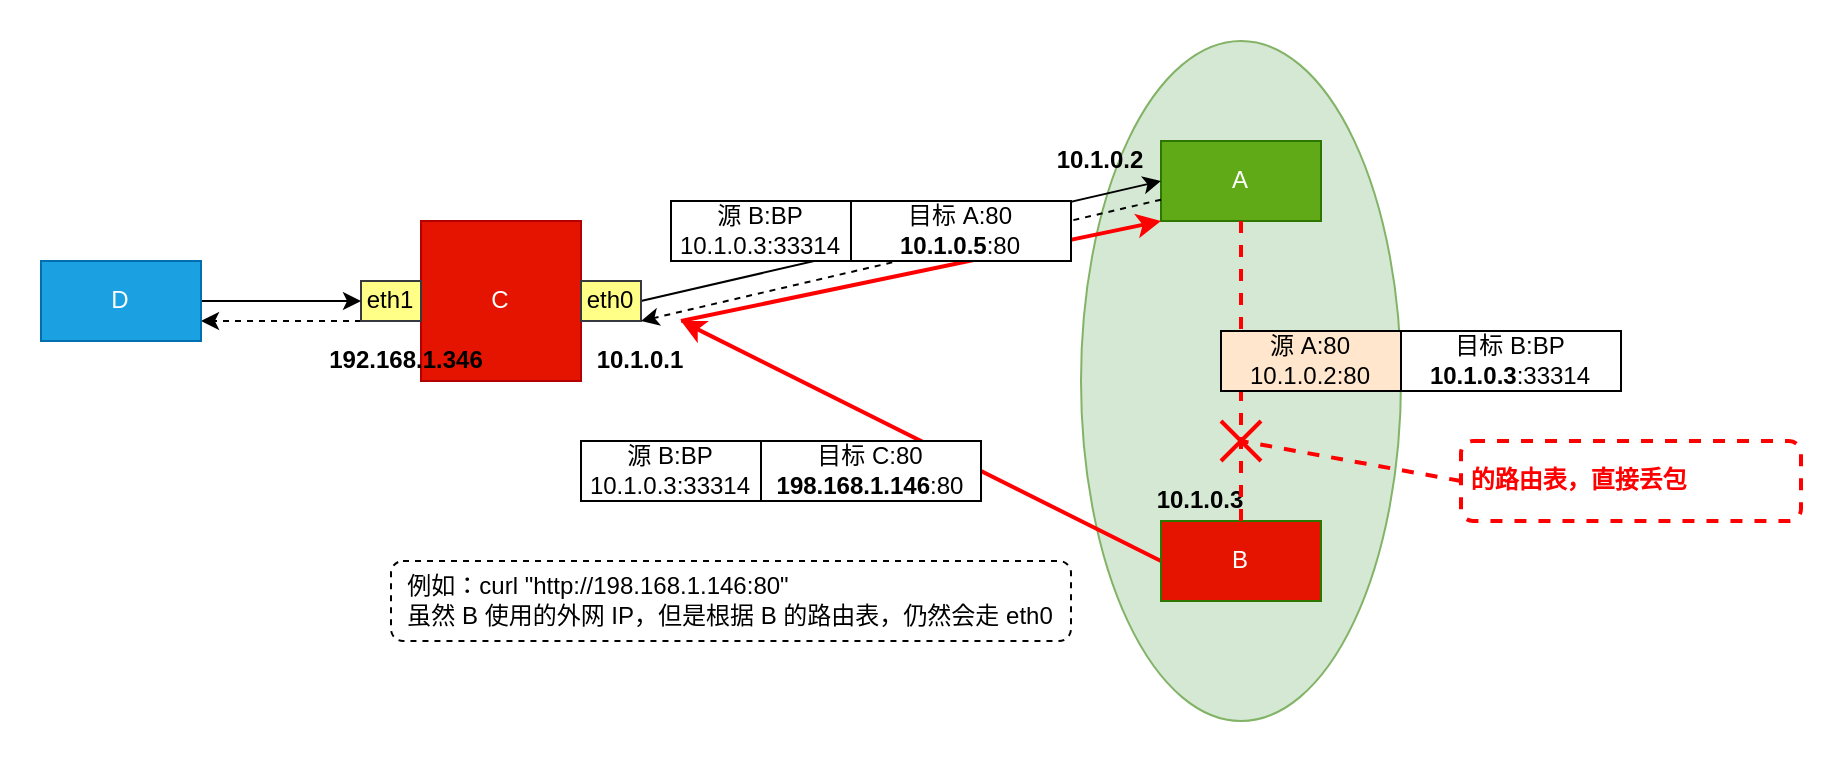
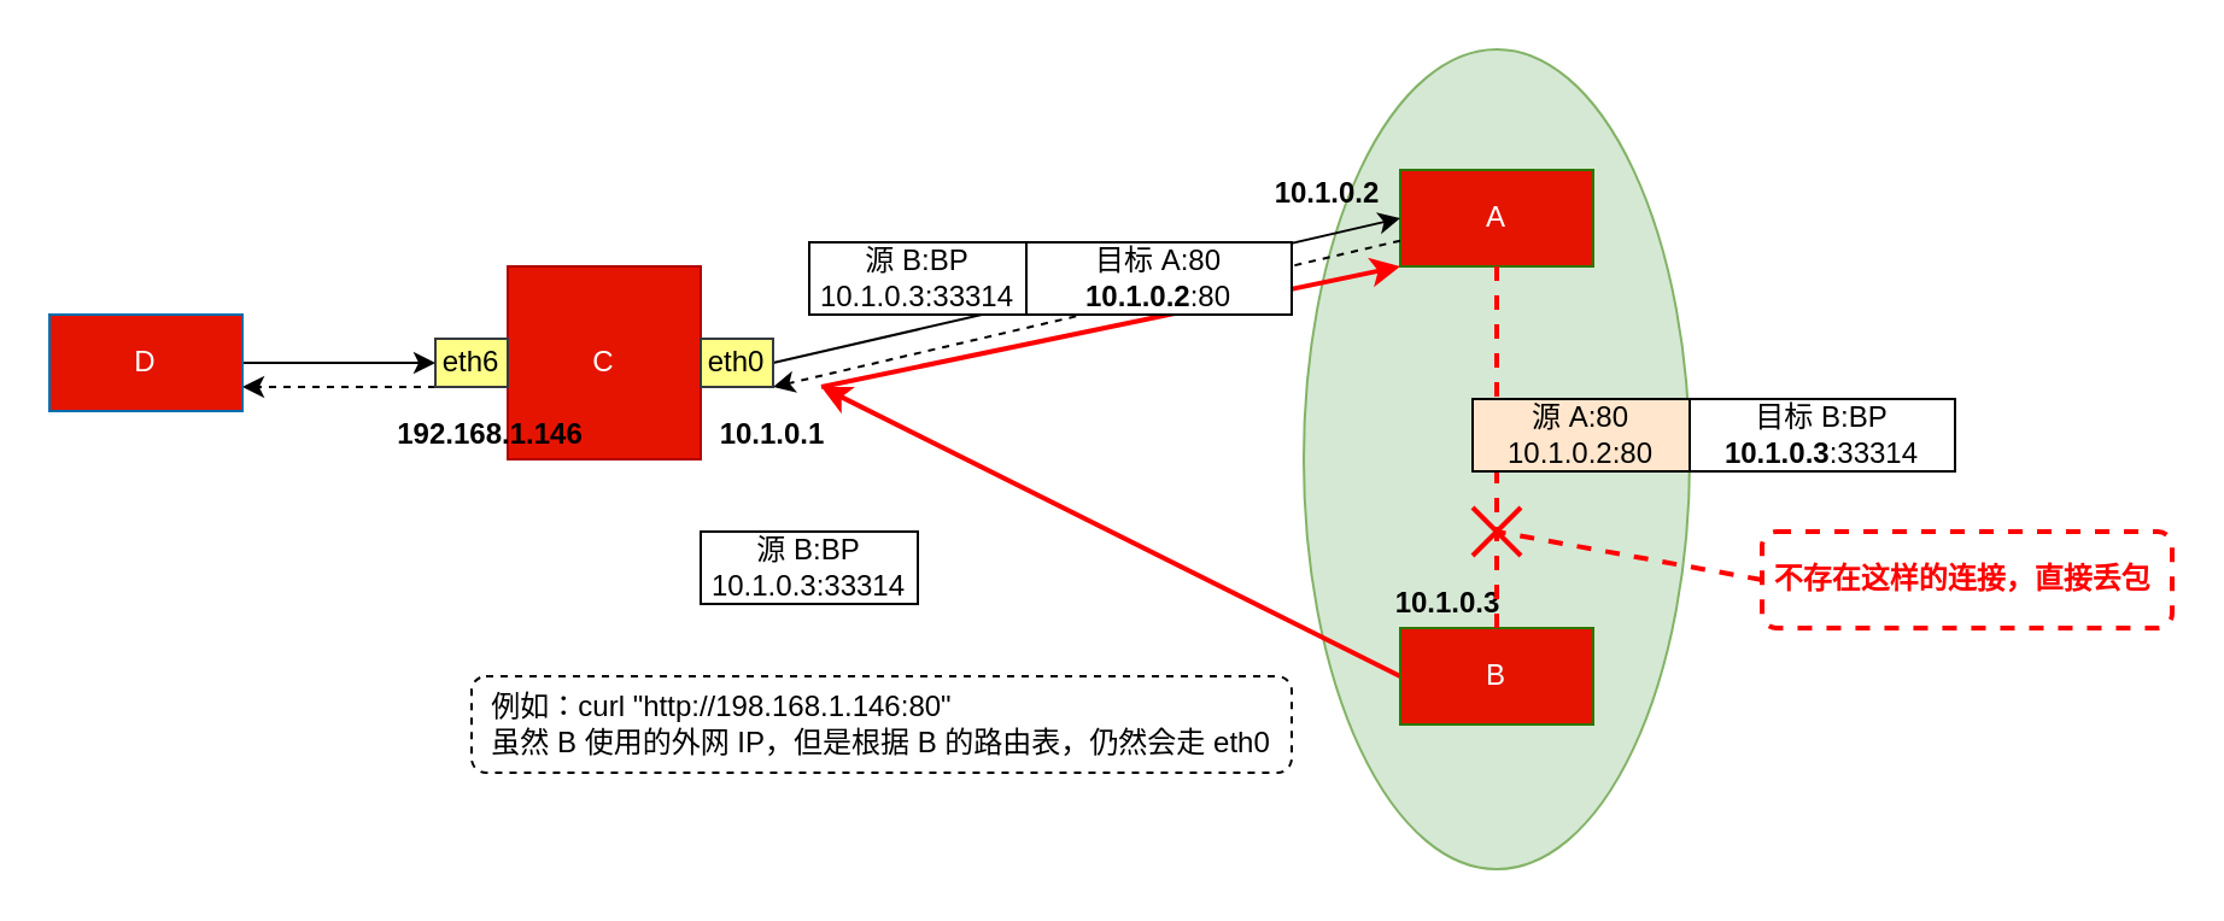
  <mxCell id="0" />
  <mxCell id="1" parent="0" />
  <mxCell id="2" value="" style="ellipse;whiteSpace=wrap;html=1;fillColor=#d5e8d4;strokeColor=#82b366;" parent="1" vertex="1"><mxGeometry x="540" y="20" width="160" height="340" as="geometry" /></mxCell>
- <mxCell id="3" value="A" style="rounded=0;whiteSpace=wrap;html=1;fillColor=#60a917;strokeColor=#2D7600;fontColor=#ffffff;" parent="1" vertex="1"><mxGeometry x="580" y="70" width="80" height="40" as="geometry" /></mxCell>
+ <mxCell id="3" value="A" style="rounded=0;whiteSpace=wrap;html=1;fillColor=#e51400;strokeColor=#2D7600;fontColor=#ffffff;" parent="1" vertex="1"><mxGeometry x="580" y="70" width="80" height="40" as="geometry" /></mxCell>
  <mxCell id="4" style="rounded=0;orthogonalLoop=1;jettySize=auto;html=1;exitX=0;exitY=0.5;exitDx=0;exitDy=0;strokeColor=#FF0000;strokeWidth=2;" parent="1" source="5" edge="1"><mxGeometry relative="1" as="geometry"><mxPoint x="340" y="160" as="targetPoint" /></mxGeometry></mxCell>
  <mxCell id="5" value="B" style="rounded=0;whiteSpace=wrap;html=1;fillColor=#e51400;strokeColor=#2D7600;fontColor=#ffffff;" parent="1" vertex="1"><mxGeometry x="580" y="260" width="80" height="40" as="geometry" /></mxCell>
  <mxCell id="6" value="C" style="rounded=0;whiteSpace=wrap;html=1;fillColor=#e51400;fontColor=#ffffff;strokeColor=#B20000;" parent="1" vertex="1"><mxGeometry x="210" y="110" width="80" height="80" as="geometry" /></mxCell>
  <mxCell id="7" style="edgeStyle=none;rounded=0;orthogonalLoop=1;jettySize=auto;html=1;exitX=0;exitY=1;exitDx=0;exitDy=0;entryX=1;entryY=0.75;entryDx=0;entryDy=0;dashed=1;" parent="1" source="8" target="12" edge="1"><mxGeometry relative="1" as="geometry" /></mxCell>
- <mxCell id="8" value="eth1" style="rounded=0;whiteSpace=wrap;html=1;fillColor=#ffff88;strokeColor=#36393d;" parent="1" vertex="1"><mxGeometry x="180" y="140" width="30" height="20" as="geometry" /></mxCell>
+ <mxCell id="8" value="eth6" style="rounded=0;whiteSpace=wrap;html=1;fillColor=#ffff88;strokeColor=#36393d;" parent="1" vertex="1"><mxGeometry x="180" y="140" width="30" height="20" as="geometry" /></mxCell>
  <mxCell id="9" style="rounded=0;orthogonalLoop=1;jettySize=auto;html=1;exitX=1;exitY=0.5;exitDx=0;exitDy=0;entryX=0;entryY=0.5;entryDx=0;entryDy=0;" parent="1" source="10" target="3" edge="1"><mxGeometry relative="1" as="geometry" /></mxCell>
  <mxCell id="10" value="eth0" style="rounded=0;whiteSpace=wrap;html=1;fillColor=#ffff88;strokeColor=#36393d;" parent="1" vertex="1"><mxGeometry x="290" y="140" width="30" height="20" as="geometry" /></mxCell>
  <mxCell id="11" style="edgeStyle=none;rounded=0;orthogonalLoop=1;jettySize=auto;html=1;exitX=1;exitY=0.5;exitDx=0;exitDy=0;entryX=0;entryY=0.5;entryDx=0;entryDy=0;" parent="1" source="12" target="8" edge="1"><mxGeometry relative="1" as="geometry" /></mxCell>
- <mxCell id="12" value="D" style="rounded=0;whiteSpace=wrap;html=1;fillColor=#1ba1e2;fontColor=#ffffff;strokeColor=#006EAF;" parent="1" vertex="1"><mxGeometry x="20" y="130" width="80" height="40" as="geometry" /></mxCell>
+ <mxCell id="12" value="D" style="rounded=0;whiteSpace=wrap;html=1;fillColor=#e51400;fontColor=#ffffff;strokeColor=#006EAF;" parent="1" vertex="1"><mxGeometry x="20" y="130" width="80" height="40" as="geometry" /></mxCell>
  <mxCell id="13" value="10.1.0.2" style="text;html=1;strokeColor=none;fillColor=none;align=center;verticalAlign=middle;whiteSpace=wrap;rounded=0;fontStyle=1" parent="1" vertex="1"><mxGeometry x="520" y="70" width="60" height="20" as="geometry" /></mxCell>
  <mxCell id="14" value="10.1.0.1" style="text;html=1;strokeColor=none;fillColor=none;align=center;verticalAlign=middle;whiteSpace=wrap;rounded=0;fontStyle=1" parent="1" vertex="1"><mxGeometry x="290" y="170" width="60" height="20" as="geometry" /></mxCell>
  <mxCell id="15" value="10.1.0.3" style="text;html=1;strokeColor=none;fillColor=none;align=center;verticalAlign=middle;whiteSpace=wrap;rounded=0;fontStyle=1" parent="1" vertex="1"><mxGeometry x="570" y="240" width="60" height="20" as="geometry" /></mxCell>
- <mxCell id="16" value="192.168.1.346" style="text;html=1;strokeColor=none;fillColor=none;align=center;verticalAlign=middle;whiteSpace=wrap;rounded=0;fontStyle=1" parent="1" vertex="1"><mxGeometry x="160" y="170" width="86" height="20" as="geometry" /></mxCell>
+ <mxCell id="16" value="192.168.1.146" style="text;html=1;strokeColor=none;fillColor=none;align=center;verticalAlign=middle;whiteSpace=wrap;rounded=0;fontStyle=1" parent="1" vertex="1"><mxGeometry x="160" y="170" width="86" height="20" as="geometry" /></mxCell>
  <mxCell id="17" style="rounded=0;orthogonalLoop=1;jettySize=auto;html=1;entryX=1;entryY=1;entryDx=0;entryDy=0;dashed=1;" parent="1" source="3" target="10" edge="1"><mxGeometry relative="1" as="geometry"><mxPoint x="430" y="150" as="sourcePoint" /><mxPoint x="370" y="150" as="targetPoint" /></mxGeometry></mxCell>
  <mxCell id="18" value="&amp;nbsp; 例如：curl &quot;http://198.168.1.146:80&quot;&lt;br&gt;&amp;nbsp; 虽然 B 使用的外网 IP，但是根据 B 的路由表，仍然会走 eth0&amp;nbsp;" style="rounded=1;whiteSpace=wrap;html=1;dashed=1;align=left;" parent="1" vertex="1"><mxGeometry x="195" y="280" width="340" height="40" as="geometry" /></mxCell>
  <mxCell id="19" style="rounded=0;orthogonalLoop=1;jettySize=auto;html=1;strokeColor=#FF0000;strokeWidth=2;entryX=0;entryY=1;entryDx=0;entryDy=0;" parent="1" target="3" edge="1"><mxGeometry relative="1" as="geometry"><mxPoint x="340" y="160" as="sourcePoint" /><mxPoint x="350" y="170" as="targetPoint" /></mxGeometry></mxCell>
  <mxCell id="20" style="rounded=0;orthogonalLoop=1;jettySize=auto;html=1;strokeColor=#FF0000;strokeWidth=2;entryX=0.5;entryY=0;entryDx=0;entryDy=0;exitX=0.5;exitY=1;exitDx=0;exitDy=0;dashed=1;endArrow=none;" parent="1" source="3" target="5" edge="1"><mxGeometry relative="1" as="geometry"><mxPoint x="420" y="170" as="sourcePoint" /><mxPoint x="590" y="120" as="targetPoint" /></mxGeometry></mxCell>
  <mxCell id="21" value="源 B:BP&lt;br&gt;10.1.0.3:33314" style="rounded=0;whiteSpace=wrap;html=1;" parent="1" vertex="1"><mxGeometry x="290" y="220" width="90" height="30" as="geometry" /></mxCell>
- <mxCell id="22" value="目标 C:80&lt;br&gt;&lt;b&gt;198.168.1.146&lt;/b&gt;:80" style="rounded=0;whiteSpace=wrap;html=1;" parent="1" vertex="1"><mxGeometry x="380" y="220" width="110" height="30" as="geometry" /></mxCell>
  <mxCell id="23" value="源 B:BP&lt;br&gt;10.1.0.3:33314" style="rounded=0;whiteSpace=wrap;html=1;" parent="1" vertex="1"><mxGeometry x="335" y="100" width="90" height="30" as="geometry" /></mxCell>
- <mxCell id="24" value="目标 A:80&lt;br&gt;&lt;b&gt;10.1.0.5&lt;/b&gt;:80" style="rounded=0;whiteSpace=wrap;html=1;" parent="1" vertex="1"><mxGeometry x="425" y="100" width="110" height="30" as="geometry" /></mxCell>
+ <mxCell id="24" value="目标 A:80&lt;br&gt;&lt;b&gt;10.1.0.2&lt;/b&gt;:80" style="rounded=0;whiteSpace=wrap;html=1;" parent="1" vertex="1"><mxGeometry x="425" y="100" width="110" height="30" as="geometry" /></mxCell>
  <mxCell id="25" value="源 A:80&lt;br&gt;10.1.0.2:80" style="rounded=0;whiteSpace=wrap;html=1;fillColor=#ffe6cc;" parent="1" vertex="1"><mxGeometry x="610" y="165" width="90" height="30" as="geometry" /></mxCell>
  <mxCell id="26" value="目标 B:BP&lt;br&gt;&lt;b&gt;10.1.0.3&lt;/b&gt;:33314" style="rounded=0;whiteSpace=wrap;html=1;" parent="1" vertex="1"><mxGeometry x="700" y="165" width="110" height="30" as="geometry" /></mxCell>
  <mxCell id="27" value="" style="endArrow=none;html=1;rounded=0;strokeColor=#FF0000;strokeWidth=2;" parent="1" edge="1"><mxGeometry width="50" height="50" relative="1" as="geometry"><mxPoint x="610" y="230" as="sourcePoint" /><mxPoint x="630" y="210" as="targetPoint" /></mxGeometry></mxCell>
  <mxCell id="28" value="" style="endArrow=none;html=1;rounded=0;strokeColor=#FF0000;strokeWidth=2;" parent="1" edge="1"><mxGeometry width="50" height="50" relative="1" as="geometry"><mxPoint x="630" y="230" as="sourcePoint" /><mxPoint x="610" y="210" as="targetPoint" /></mxGeometry></mxCell>
  <mxCell id="29" style="edgeStyle=none;rounded=0;orthogonalLoop=1;jettySize=auto;html=1;exitX=0;exitY=0.5;exitDx=0;exitDy=0;dashed=1;strokeColor=#FF0000;strokeWidth=2;endArrow=none;endFill=0;" parent="1" source="30" edge="1"><mxGeometry relative="1" as="geometry"><mxPoint x="620" y="220" as="targetPoint" /></mxGeometry></mxCell>
- <mxCell id="30" value="&amp;nbsp;的路由表，直接丢包" style="rounded=1;whiteSpace=wrap;html=1;dashed=1;align=left;strokeColor=#FF0000;strokeWidth=2;fontColor=#FF0000;fontStyle=1" parent="1" vertex="1"><mxGeometry x="730" y="220" width="170" height="40" as="geometry" /></mxCell>
+ <mxCell id="30" value="&amp;nbsp;不存在这样的连接，直接丢包" style="rounded=1;whiteSpace=wrap;html=1;dashed=1;align=left;strokeColor=#FF0000;strokeWidth=2;fontColor=#FF0000;fontStyle=1" parent="1" vertex="1"><mxGeometry x="730" y="220" width="170" height="40" as="geometry" /></mxCell>
